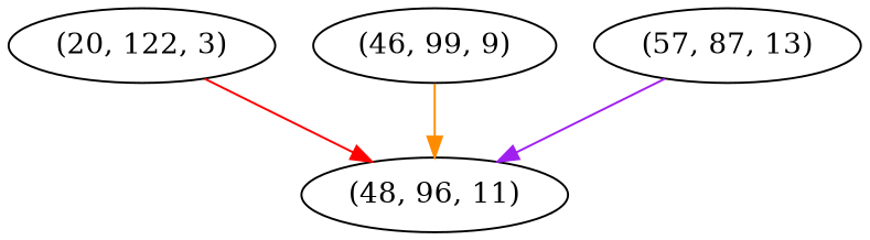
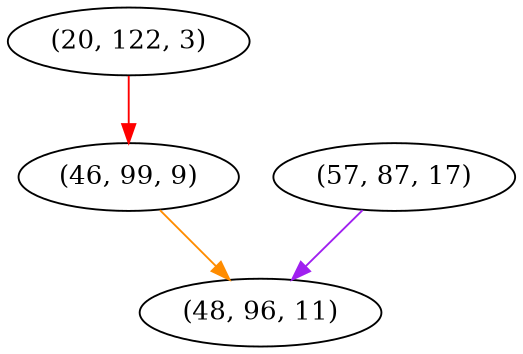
  digraph {
    "(20, 122, 3)"
    "(46, 99, 9)"
    "(48, 96, 11)"
-   "(57, 87, 13)"
-   "(20, 122, 3)" -> "(48, 96, 11)" [color=red]
+   "(57, 87, 13)" [label="(57, 87, 17)"]
+   "(20, 122, 3)" -> "(46, 99, 9)" [color=red]
    "(46, 99, 9)" -> "(48, 96, 11)" [color=darkorange]
    "(57, 87, 13)" -> "(48, 96, 11)" [color=purple]
  }
